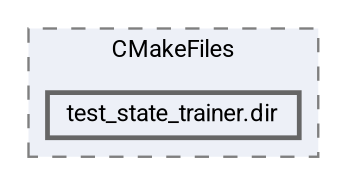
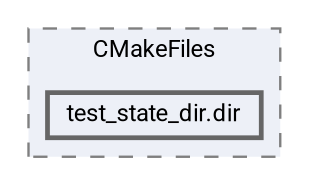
  digraph {
    compound=true
    fontname=Roboto
-   n1 [color=gray40 fillcolor="#edf0f7" fontname=Roboto fontsize=10 height=0.2 label="test_state_trainer.dir" shape=box style="filled,bold" width=0.4]
+   n1 [color=gray40 fillcolor="#edf0f7" fontname=Roboto fontsize=10 height=0.2 label="test_state_dir.dir" shape=box style="filled,bold" width=0.4]
    subgraph cluster_1 {
      bgcolor="#edf0f7"
      fontsize=10
      label=CMakeFiles
      pencolor=grey50
      style="filled,dashed"
      n1
    }
  }
